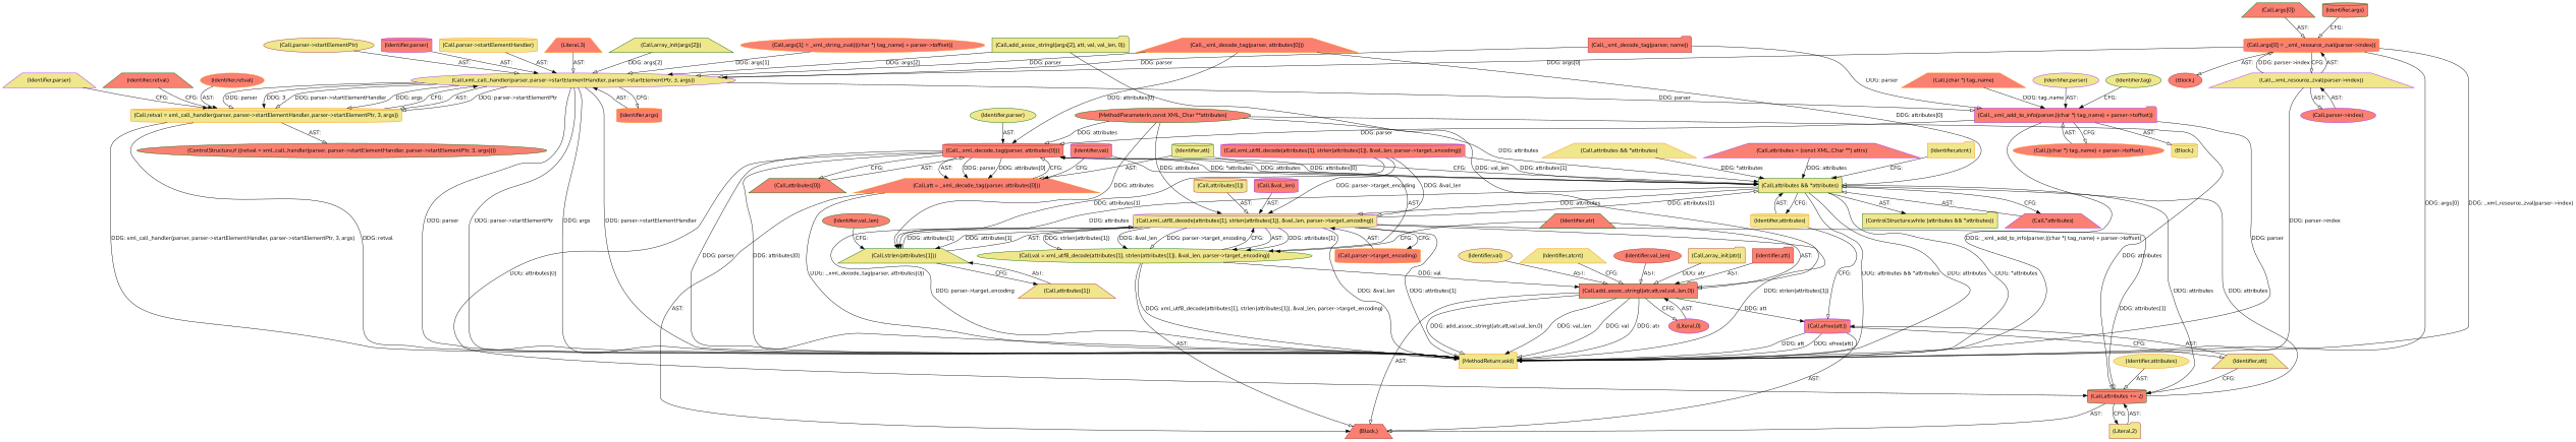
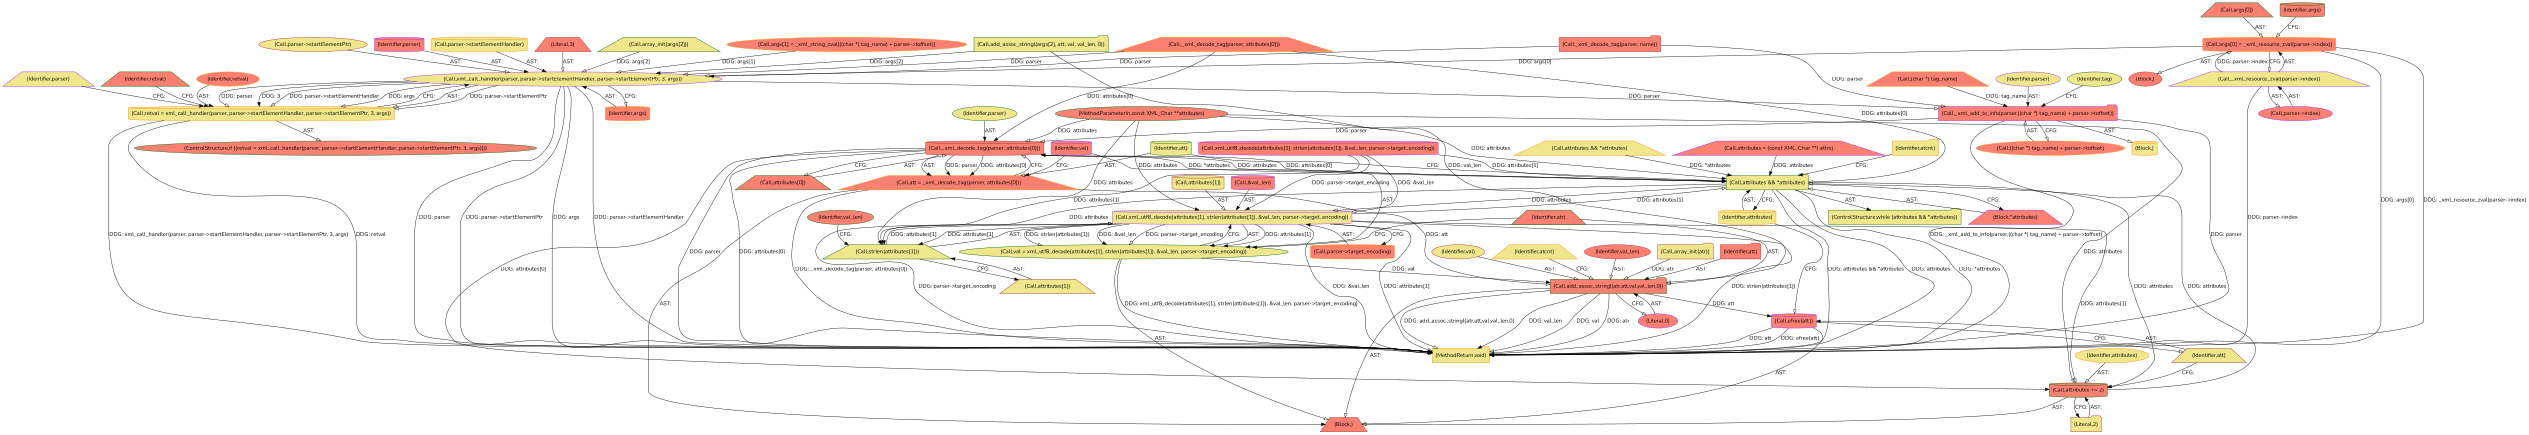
  digraph {
    fontname=Nunito
    node [color=darkorange fillcolor=salmon fontname=Nunito shape=trapezium style=filled]
    edge [arrowhead=onormal fontname=Nunito]
    n1 [label="(Call,args[0] = _xml_resource_zval(parser->index))" shape=cylinder]
    n2 [color=purple fillcolor=khaki label="(Call,_xml_resource_zval(parser->index))"]
    n3 [color=purple fillcolor=khaki label="(Call,xml_call_handler(parser, parser->startElementHandler, parser->startElementPtr, 3, args))" shape=ellipse]
    n4 [fillcolor=khaki label="(MethodReturn,void)" shape=folder]
    n5 [color=brown label="(Block,)" shape=ellipse]
    n6 [color=purple label="(Call,parser->index)" shape=ellipse]
    n7 [fillcolor=khaki label="(Call,retval = xml_call_handler(parser, parser->startElementHandler, parser->startElementPtr, 3, args))" shape=cylinder]
    n8 [color=purple label="(Call,_xml_add_to_info(parser,((char *) tag_name) + parser->toffset))" shape=folder]
    n9 [label="(Identifier,args)" shape=cylinder]
    n10 [color=darkgreen label="(ControlStructure,if ((retval = xml_call_handler(parser, parser->startElementHandler, parser->startElementPtr, 3, args))))" shape=ellipse]
    n11 [color=brown label="(Call,_xml_decode_tag(parser, attributes[0]))" shape=cylinder]
    n12 [label="(Call,((char *) tag_name) + parser->toffset)" shape=ellipse]
    n13 [fillcolor=khaki label="(Block,)" shape=cylinder]
    n14 [color=darkgreen fillcolor=khaki label="(Call,attributes && *attributes)" shape=folder]
    n15 [color=darkgreen label="(Call,attributes += 2)" shape=cylinder]
    n16 [label="(Call,att = _xml_decode_tag(parser, attributes[0]))"]
    n17 [color=darkgreen label="(Call,attributes[0])"]
    n18 [color=purple fillcolor=khaki label="(Call,xml_utf8_decode(attributes[1], strlen(attributes[1]), &val_len, parser->target_encoding))" shape=cylinder]
    n19 [color=darkgreen fillcolor=khaki label="(Call,strlen(attributes[1]))"]
    n20 [fillcolor=khaki label="(Identifier,attributes)" shape=cylinder]
    n21 [color=darkgreen fillcolor=khaki label="(ControlStructure,while (attributes && *attributes))" shape=folder]
-   n22 [color=purple label="(Call,*attributes)"]
+   n22 [color=purple label="(Block,*attributes)"]
    n23 [color=brown label="(Block,)"]
    n24 [color=brown fillcolor=khaki label="(Literal,2)" shape=folder]
    n25 [color=darkgreen label="(Call,add_assoc_stringl(atr,att,val,val_len,0))" shape=folder]
    n26 [color=darkgreen fillcolor=khaki label="(Call,val = xml_utf8_decode(attributes[1], strlen(attributes[1]), &val_len, parser->target_encoding))" shape=ellipse]
    n27 [label="(Call,parser->target_encoding)" shape=cylinder]
    n28 [color=brown fillcolor=khaki label="(Call,attributes[1])"]
    n29 [color=purple label="(Call,efree(att))" shape=cylinder]
    n30 [color=purple label="(Literal,0)" shape=ellipse]
    n31 [color=brown fillcolor=khaki label="(Identifier,att)"]
    n32 [color=darkgreen label="(Identifier,retval)"]
    n33 [fillcolor=khaki label="(Identifier,attributes)" shape=ellipse]
    n34 [color=purple label="(Call,xml_utf8_decode(attributes[1], strlen(attributes[1]), &val_len, parser->target_encoding))" shape=cylinder]
    n35 [color=darkgreen label="(Call,args[0])"]
    n36 [fillcolor=khaki label="(Call,attributes && *attributes)"]
-   n37 [label="(Literal,3)"]
+   n37 [color=brown label="(Literal,3)"]
    n38 [color=darkgreen label="(Identifier,args)" shape=cylinder]
    n39 [color=darkgreen fillcolor=khaki label="(Identifier,parser)" shape=ellipse]
    n40 [color=darkgreen fillcolor=khaki label="(Call,add_assoc_stringl(args[2], att, val, val_len, 0))" shape=folder]
    n41 [color=brown fillcolor=khaki label="(Call,array_init(atr))" shape=folder]
    n42 [label="(Identifier,retval)" shape=ellipse]
    n43 [label="(Call,(char *) tag_name)"]
    n44 [color=brown label="(Call,_xml_decode_tag(parser, name))" shape=folder]
    n45 [color=purple fillcolor=khaki label="(Identifier,parser)" shape=ellipse]
    n46 [color=brown fillcolor=khaki label="(Call,attributes[1])" shape=cylinder]
    n47 [color=purple label="(Identifier,val)" shape=cylinder]
    n48 [color=purple label="(Call,attributes = (const XML_Char **) attrs)"]
    n49 [color=darkgreen fillcolor=khaki label="(Identifier,tag)" shape=ellipse]
    n50 [color=darkgreen fillcolor=khaki label="(Call,array_init(args[2]))"]
    n51 [label="(Call,args[1] = _xml_string_zval(((char *) tag_name) + parser->toffset))" shape=ellipse]
    n52 [color=darkgreen label="(Identifier,atr)"]
    n53 [fillcolor=khaki label="(Identifier,atcnt)" shape=folder]
    n54 [color=darkgreen fillcolor=khaki label="(Identifier,att)" shape=cylinder]
    n55 [color=brown label="(Identifier,att)" shape=folder]
    n56 [color=brown fillcolor=khaki label="(Call,parser->startElementPtr)" shape=ellipse]
    n57 [color=purple label="(Identifier,parser)" shape=cylinder]
    n58 [color=brown fillcolor=khaki label="(Identifier,val)" shape=ellipse]
    n59 [fillcolor=khaki label="(Identifier,atcnt)"]
    n60 [label="(Call,_xml_decode_tag(parser, attributes[0]))"]
    n61 [color=darkgreen label="(Identifier,val_len)" shape=ellipse]
    n62 [color=purple label="(Call,&val_len)" shape=cylinder]
    n63 [color=brown label="(Identifier,val_len)" shape=ellipse]
    n64 [fillcolor=khaki label="(Call,parser->startElementHandler)" shape=cylinder]
    n65 [color=darkgreen label="(MethodParameterIn,const XML_Char **attributes)" shape=ellipse]
    n66 [color=purple fillcolor=khaki label="(Identifier,parser)"]
    n1 -> n2 [label="CFG: "]
    n1 -> n3 [label="DDG: args[0]"]
    n1 -> n4 [arrowhead=normal label="DDG: args[0]"]
    n1 -> n4 [label="DDG: _xml_resource_zval(parser->index)"]
    n1 -> n5 [label="AST: "]
    n2 -> n1 [arrowhead=normal label="AST: "]
    n2 -> n1 [label="DDG: parser->index"]
    n2 -> n4 [label="DDG: parser->index"]
    n2 -> n6 [label="AST: "]
    n3 -> n4 [arrowhead=normal label="DDG: parser"]
    n3 -> n4 [label="DDG: parser->startElementPtr"]
    n3 -> n4 [arrowhead=normal label="DDG: args"]
    n3 -> n4 [arrowhead=normal label="DDG: parser->startElementHandler"]
    n3 -> n7 [label="AST: "]
    n3 -> n7 [label="DDG: parser->startElementPtr"]
    n3 -> n7 [label="DDG: parser"]
    n3 -> n7 [arrowhead=normal label="DDG: 3"]
    n3 -> n7 [label="DDG: parser->startElementHandler"]
    n3 -> n7 [label="DDG: args"]
    n3 -> n8 [label="DDG: parser"]
    n3 -> n9 [label="CFG: "]
    n6 -> n2 [arrowhead=normal label="AST: "]
    n7 -> n3 [arrowhead=normal label="CFG: "]
    n7 -> n4 [arrowhead=normal label="DDG: retval"]
    n7 -> n4 [label="DDG: xml_call_handler(parser, parser->startElementHandler, parser->startElementPtr, 3, args)"]
    n7 -> n10 [label="AST: "]
    n8 -> n4 [label="DDG: _xml_add_to_info(parser,((char *) tag_name) + parser->toffset)"]
    n8 -> n4 [arrowhead=normal label="DDG: parser"]
    n8 -> n11 [label="DDG: parser"]
    n8 -> n12 [label="CFG: "]
    n8 -> n13 [label="AST: "]
    n9 -> n3 [arrowhead=normal label="AST: "]
    n11 -> n4 [label="DDG: attributes[0]"]
    n11 -> n4 [label="DDG: parser"]
    n11 -> n14 [arrowhead=normal label="DDG: attributes[0]"]
    n11 -> n15 [arrowhead=normal label="DDG: attributes[0]"]
    n11 -> n16 [arrowhead=normal label="AST: "]
    n11 -> n16 [arrowhead=normal label="DDG: parser"]
    n11 -> n16 [arrowhead=normal label="DDG: attributes[0]"]
    n11 -> n17 [label="CFG: "]
    n12 -> n8 [label="AST: "]
    n14 -> n4 [label="DDG: *attributes"]
    n14 -> n4 [label="DDG: attributes && *attributes"]
    n14 -> n4 [arrowhead=normal label="DDG: attributes"]
    n14 -> n11 [arrowhead=normal label="DDG: *attributes"]
    n14 -> n11 [label="DDG: attributes"]
    n14 -> n15 [label="DDG: attributes"]
    n14 -> n18 [label="DDG: attributes"]
    n14 -> n19 [arrowhead=normal label="DDG: attributes"]
    n14 -> n20 [arrowhead=normal label="CFG: "]
    n14 -> n21 [arrowhead=normal label="AST: "]
    n14 -> n22 [arrowhead=normal label="CFG: "]
    n15 -> n14 [label="DDG: attributes"]
    n15 -> n23 [label="AST: "]
    n15 -> n24 [arrowhead=normal label="CFG: "]
    n16 -> n4 [label="DDG: _xml_decode_tag(parser, attributes[0])"]
    n16 -> n11 [label="CFG: "]
    n16 -> n23 [arrowhead=normal label="AST: "]
+   n16 -> n25 [label="DDG: att"]
    n17 -> n11 [label="AST: "]
    n18 -> n4 [label="DDG: parser->target_encoding"]
    n18 -> n4 [label="DDG: &val_len"]
    n18 -> n4 [label="DDG: attributes[1]"]
    n18 -> n4 [label="DDG: strlen(attributes[1])"]
    n18 -> n14 [label="DDG: attributes[1]"]
    n18 -> n15 [label="DDG: attributes[1]"]
    n18 -> n19 [arrowhead=normal label="DDG: attributes[1]"]
    n18 -> n26 [arrowhead=normal label="AST: "]
    n18 -> n26 [arrowhead=normal label="DDG: attributes[1]"]
    n18 -> n26 [label="DDG: strlen(attributes[1])"]
    n18 -> n26 [arrowhead=normal label="DDG: &val_len"]
    n18 -> n26 [label="DDG: parser->target_encoding"]
    n18 -> n27 [arrowhead=normal label="CFG: "]
    n19 -> n18 [label="AST: "]
    n19 -> n18 [label="DDG: attributes[1]"]
    n19 -> n28 [arrowhead=normal label="CFG: "]
    n20 -> n14 [arrowhead=normal label="AST: "]
    n20 -> n29 [label="CFG: "]
    n22 -> n14 [label="AST: "]
    n24 -> n15 [arrowhead=normal label="AST: "]
    n25 -> n4 [label="DDG: add_assoc_stringl(atr,att,val,val_len,0)"]
    n25 -> n4 [arrowhead=normal label="DDG: val_len"]
    n25 -> n4 [label="DDG: val"]
    n25 -> n4 [label="DDG: atr"]
    n25 -> n23 [label="AST: "]
    n25 -> n29 [arrowhead=normal label="DDG: att"]
    n25 -> n30 [label="CFG: "]
    n26 -> n4 [arrowhead=normal label="DDG: xml_utf8_decode(attributes[1], strlen(attributes[1]), &val_len, parser->target_encoding)"]
    n26 -> n18 [arrowhead=normal label="CFG: "]
    n26 -> n23 [label="AST: "]
    n26 -> n25 [arrowhead=normal label="DDG: val"]
    n27 -> n18 [arrowhead=normal label="AST: "]
    n28 -> n19 [arrowhead=normal label="AST: "]
    n29 -> n4 [label="DDG: att"]
    n29 -> n4 [arrowhead=normal label="DDG: efree(att)"]
    n29 -> n23 [label="AST: "]
    n29 -> n31 [label="CFG: "]
    n30 -> n25 [arrowhead=normal label="AST: "]
    n31 -> n15 [arrowhead=normal label="CFG: "]
    n31 -> n29 [arrowhead=normal label="AST: "]
    n32 -> n7 [arrowhead=normal label="CFG: "]
    n33 -> n15 [label="AST: "]
    n34 -> n14 [arrowhead=normal label="DDG: attributes[1]"]
    n34 -> n18 [label="DDG: &val_len"]
    n34 -> n18 [arrowhead=normal label="DDG: parser->target_encoding"]
    n34 -> n19 [arrowhead=normal label="DDG: attributes[1]"]
    n35 -> n1 [label="AST: "]
    n36 -> n14 [arrowhead=normal label="DDG: *attributes"]
    n37 -> n3 [label="AST: "]
    n38 -> n1 [label="CFG: "]
    n39 -> n11 [arrowhead=normal label="AST: "]
    n40 -> n3 [arrowhead=normal label="DDG: args[2]"]
    n40 -> n25 [label="DDG: val_len"]
    n41 -> n25 [label="DDG: atr"]
    n42 -> n7 [arrowhead=normal label="AST: "]
    n43 -> n8 [arrowhead=normal label="DDG: tag_name"]
    n44 -> n3 [arrowhead=normal label="DDG: parser"]
    n44 -> n8 [label="DDG: parser"]
    n45 -> n8 [arrowhead=normal label="AST: "]
    n46 -> n18 [label="AST: "]
    n47 -> n16 [arrowhead=normal label="CFG: "]
    n47 -> n26 [arrowhead=normal label="AST: "]
    n48 -> n14 [arrowhead=normal label="DDG: attributes"]
    n49 -> n8 [arrowhead=normal label="CFG: "]
    n50 -> n3 [label="DDG: args[2]"]
    n51 -> n3 [label="DDG: args[1]"]
    n52 -> n25 [label="AST: "]
    n52 -> n26 [arrowhead=normal label="CFG: "]
    n53 -> n14 [arrowhead=normal label="CFG: "]
    n54 -> n14 [arrowhead=normal label="CFG: "]
    n54 -> n16 [label="AST: "]
    n55 -> n25 [arrowhead=normal label="AST: "]
    n56 -> n3 [label="AST: "]
    n57 -> n3 [arrowhead=normal label="AST: "]
    n58 -> n25 [label="AST: "]
    n59 -> n25 [label="CFG: "]
    n60 -> n3 [label="DDG: parser"]
    n60 -> n11 [arrowhead=normal label="DDG: attributes[0]"]
    n60 -> n14 [label="DDG: attributes[0]"]
    n61 -> n19 [arrowhead=normal label="CFG: "]
    n62 -> n18 [arrowhead=normal label="AST: "]
    n63 -> n25 [label="AST: "]
    n64 -> n3 [arrowhead=normal label="AST: "]
    n65 -> n11 [label="DDG: attributes"]
    n65 -> n14 [arrowhead=normal label="DDG: attributes"]
    n65 -> n15 [label="DDG: attributes"]
    n65 -> n18 [arrowhead=normal label="DDG: attributes"]
    n65 -> n19 [arrowhead=normal label="DDG: attributes"]
    n66 -> n7 [arrowhead=normal label="CFG: "]
  }
